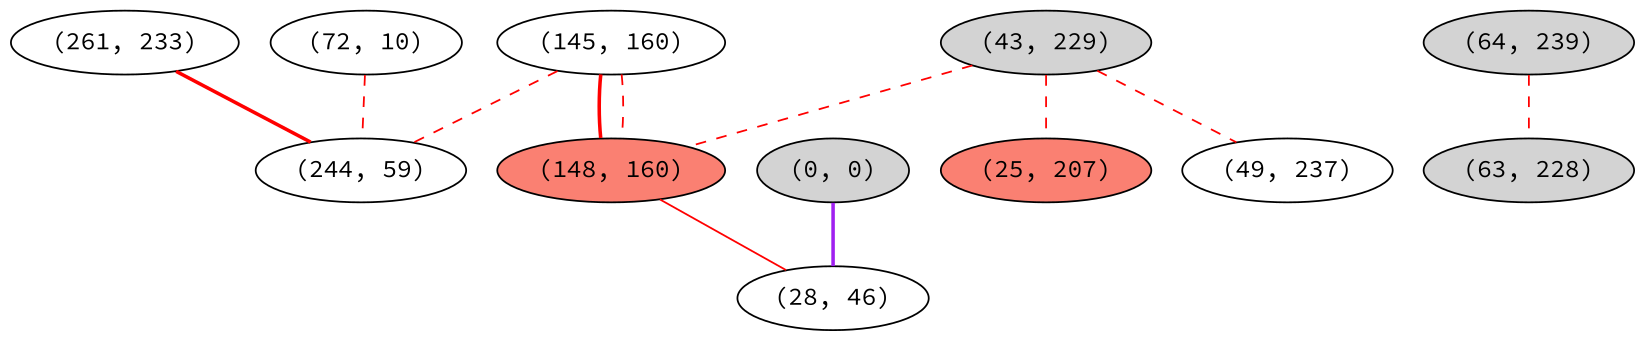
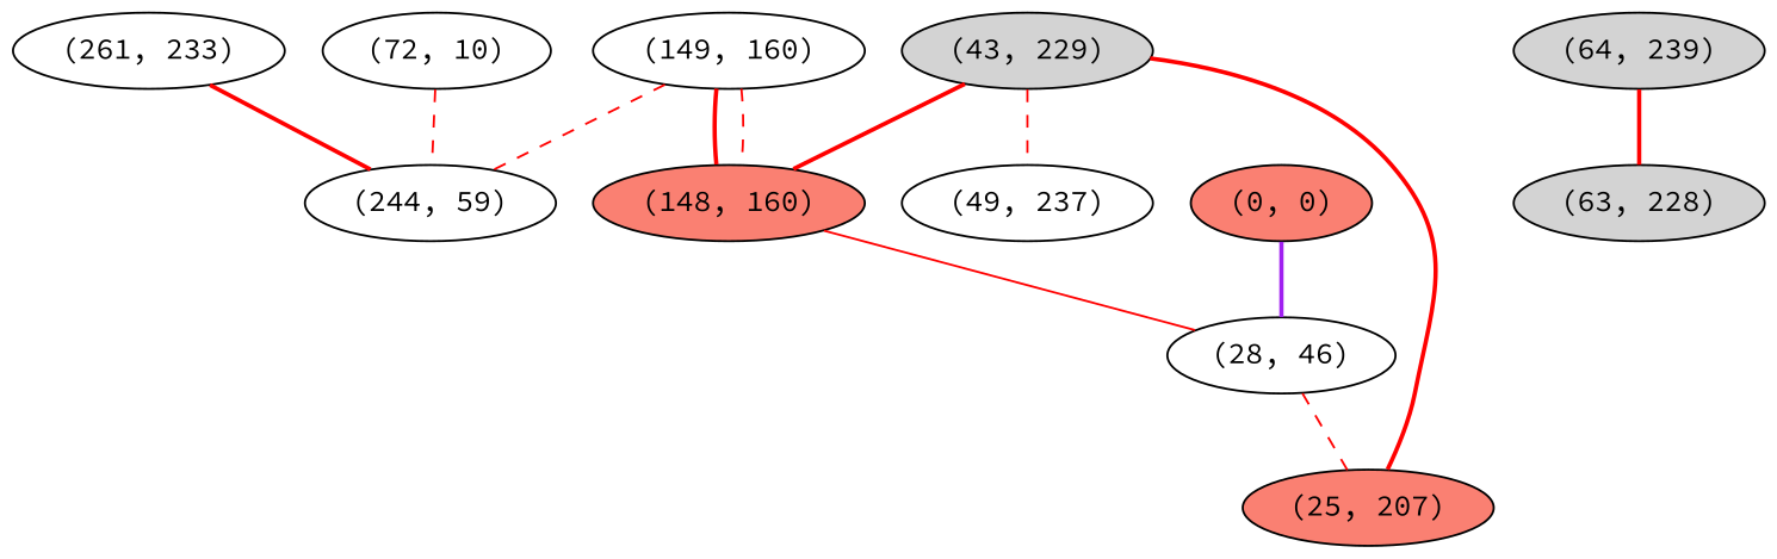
  graph {
    fontname="Source Code Pro"
    node [fillcolor=white fontname="Source Code Pro" style=filled]
    edge [color=red fontname="Source Code Pro" style=dashed weight=1]
    "(261, 233)"
    "(244, 59)"
-   "(0, 0)" [fillcolor=lightgrey]
+   "(0, 0)" [fillcolor=salmon]
    "(28, 46)"
    "(25, 207)" [fillcolor=salmon]
    "(64, 239)" [fillcolor=lightgrey]
    "(63, 228)" [fillcolor=lightgrey]
-   "(149, 160)" [label="(145, 160)"]
+   "(149, 160)"
    "(148, 160)" [fillcolor=salmon]
    "(43, 229)" [fillcolor=lightgrey]
    "(49, 237)"
    "(72, 10)"
    "(261, 233)" -- "(244, 59)" [style=bold]
    "(0, 0)" -- "(28, 46)" [color=purple style=bold weight=4]
-   "(64, 239)" -- "(63, 228)"
+   "(28, 46)" -- "(25, 207)"
+   "(64, 239)" -- "(63, 228)" [style=bold]
    "(149, 160)" -- "(244, 59)"
    "(149, 160)" -- "(148, 160)" [style=bold]
    "(149, 160)" -- "(148, 160)"
    "(148, 160)" -- "(28, 46)" [style=solid]
-   "(43, 229)" -- "(25, 207)"
-   "(43, 229)" -- "(148, 160)"
+   "(43, 229)" -- "(25, 207)" [style=bold]
+   "(43, 229)" -- "(148, 160)" [style=bold]
    "(43, 229)" -- "(49, 237)"
    "(72, 10)" -- "(244, 59)"
  }
